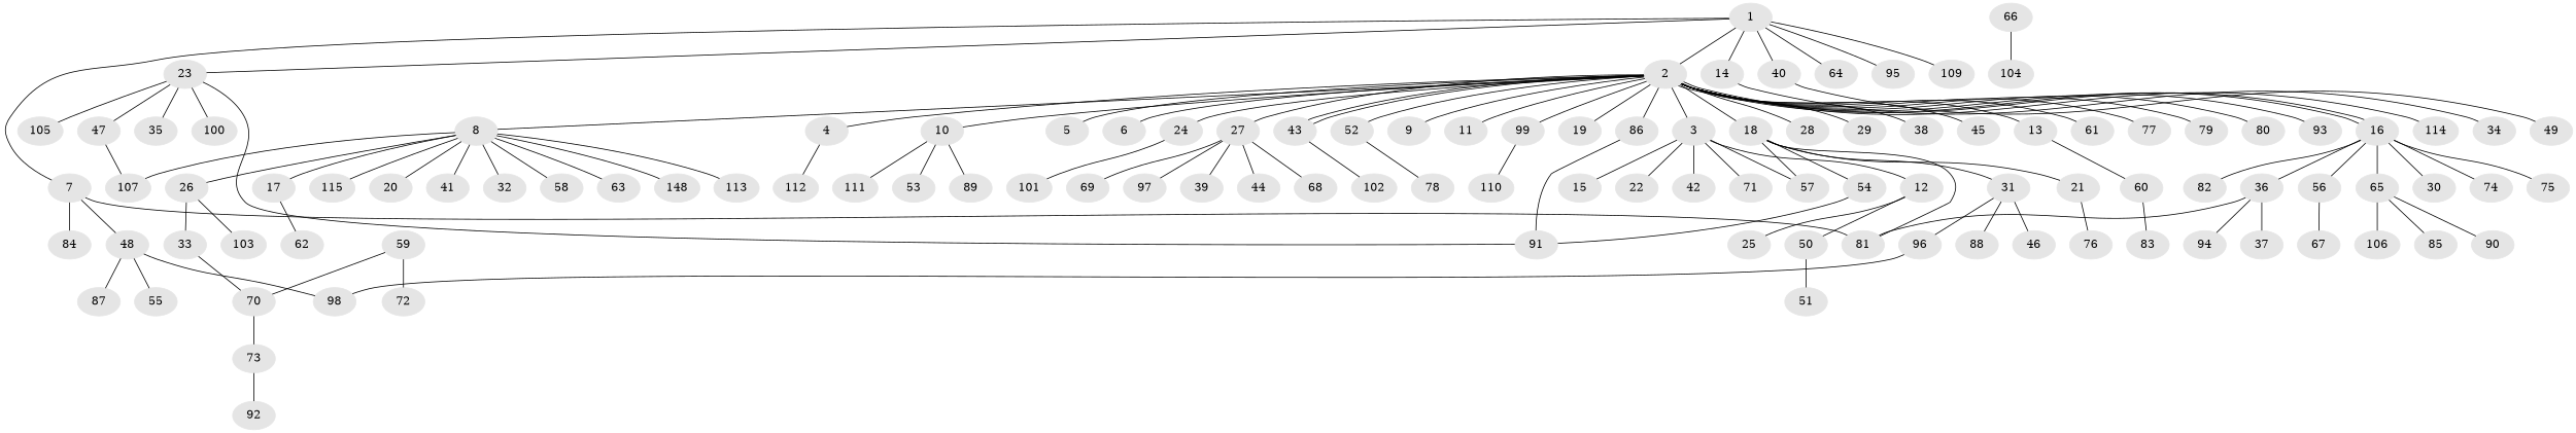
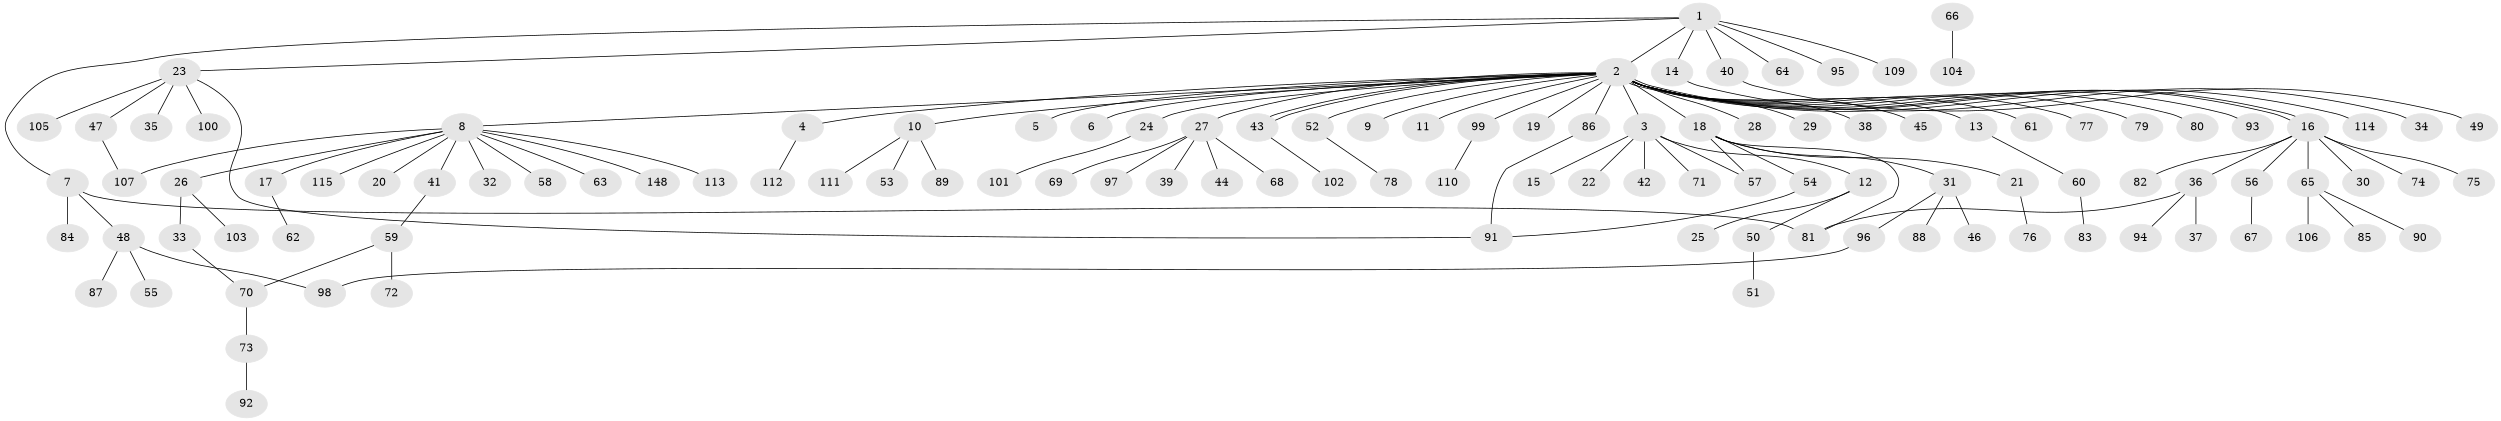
  graph {
    node [color=gray90 style=filled]
    1
    2
    7
    14
    23
    40
    64
    95
    109
    3
    4
    5
    6
    8
    9
    10
    11
    13
    16
    18
    19
    24
    27
    28
    29
    38
    43
    45
    52
    61
    77
    79
    80
    86
    93
    99
    114
    48
    81
    84
    34
    35
    47
    91
    100
    105
    49
    12
    15
    22
    42
    57
    71
    112
    17
    20
    26
    32
    41
    58
    63
    107
    n63 [label=148]
    113
    115
    53
    89
    111
    60
    30
    36
    56
    65
    74
    75
    82
    21
    31
    54
    101
    39
    44
    68
    69
    97
    102
    78
    110
    25
    50
    55
    87
    98
    62
    33
    103
    59
    51
    83
    37
    94
    67
    85
    90
    106
    76
    46
    88
    96
    70
    73
    66
    104
    72
    92
    1 -- 2
    1 -- 7
    1 -- 14
    1 -- 23
    1 -- 40
    1 -- 64
    1 -- 95
    1 -- 109
    2 -- 3
    2 -- 4
    2 -- 5
    2 -- 6
    2 -- 8
    2 -- 9
    2 -- 10
    2 -- 11
    2 -- 13
    2 -- 16
    2 -- 16
    2 -- 18
    2 -- 19
    2 -- 24
    2 -- 27
    2 -- 28
    2 -- 29
    2 -- 38
    2 -- 43
    2 -- 43
    2 -- 45
    2 -- 52
    2 -- 61
    2 -- 77
    2 -- 79
    2 -- 80
    2 -- 86
    2 -- 93
    2 -- 99
    2 -- 114
    7 -- 48
    7 -- 81
    7 -- 84
    14 -- 34
    23 -- 35
    23 -- 47
    23 -- 91
    23 -- 100
    23 -- 105
    40 -- 49
    3 -- 12
    3 -- 15
    3 -- 22
    3 -- 42
    3 -- 57
    3 -- 71
    4 -- 112
    8 -- 17
    8 -- 20
    8 -- 26
    8 -- 32
    8 -- 41
    8 -- 58
    8 -- 63
    8 -- 107
    8 -- n63
    8 -- 113
    8 -- 115
    10 -- 53
    10 -- 89
    10 -- 111
    13 -- 60
    16 -- 30
    16 -- 36
    16 -- 56
    16 -- 65
    16 -- 74
    16 -- 75
    16 -- 82
    18 -- 81
    18 -- 57
    18 -- 21
    18 -- 31
    18 -- 54
    24 -- 101
    27 -- 39
    27 -- 44
    27 -- 68
    27 -- 69
    27 -- 97
    43 -- 102
    52 -- 78
    86 -- 91
    99 -- 110
    48 -- 55
    48 -- 87
    48 -- 98
    47 -- 107
    12 -- 25
    12 -- 50
    17 -- 62
    26 -- 33
    26 -- 103
+   41 -- 59
    60 -- 83
    36 -- 81
    36 -- 37
    36 -- 94
    56 -- 67
    65 -- 85
    65 -- 90
    65 -- 106
    21 -- 76
    31 -- 46
    31 -- 88
    31 -- 96
    54 -- 91
    50 -- 51
    33 -- 70
    59 -- 70
    59 -- 72
    96 -- 98
    70 -- 73
    73 -- 92
    66 -- 104
  }
